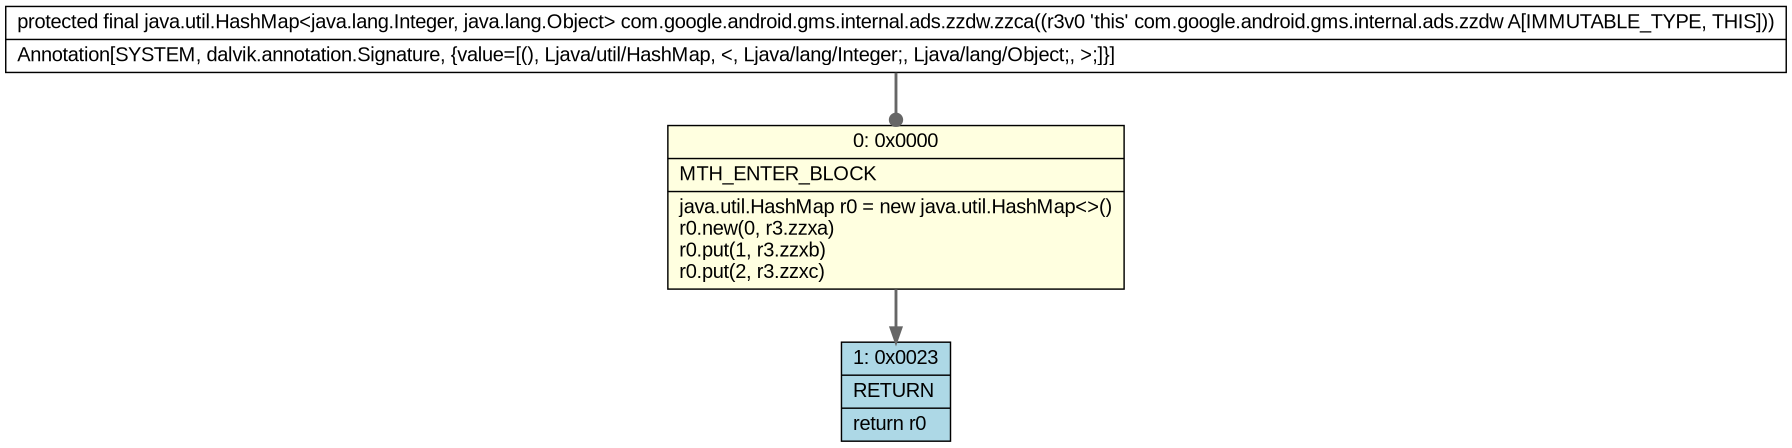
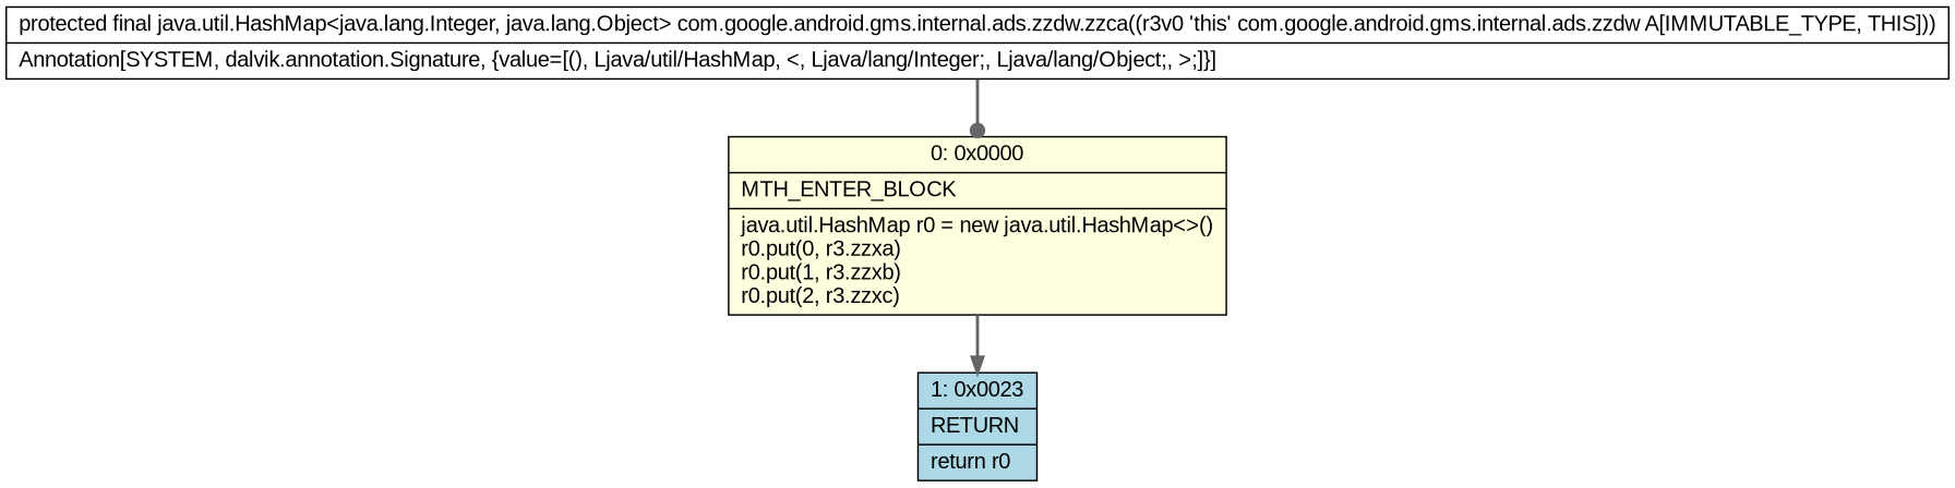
  digraph {
    fontname="Liberation Sans"
    node [shape=record style=filled fontname="Liberation Sans"]
    edge [color=gray40 style=bold fontname="Liberation Sans"]
-   n1 [label="{0\:\ 0x0000|MTH_ENTER_BLOCK\l|java.util.HashMap r0 = new java.util.HashMap\<\>()\lr0.new(0, r3.zzxa)\lr0.put(1, r3.zzxb)\lr0.put(2, r3.zzxc)\l}" fillcolor=lightyellow]
+   n1 [label="{0\:\ 0x0000|MTH_ENTER_BLOCK\l|java.util.HashMap r0 = new java.util.HashMap\<\>()\lr0.put(0, r3.zzxa)\lr0.put(1, r3.zzxb)\lr0.put(2, r3.zzxc)\l}" fillcolor=lightyellow]
    n2 [label="{1\:\ 0x0023|RETURN\l|return r0\l}" fillcolor=lightblue]
    n3 [label="{protected final java.util.HashMap\<java.lang.Integer, java.lang.Object\> com.google.android.gms.internal.ads.zzdw.zzca((r3v0 'this' com.google.android.gms.internal.ads.zzdw A[IMMUTABLE_TYPE, THIS]))  | Annotation[SYSTEM, dalvik.annotation.Signature, \{value=[(), Ljava\/util\/HashMap, \<, Ljava\/lang\/Integer;, Ljava\/lang\/Object;, \>;]\}]\l}" fillcolor=white]
    n1 -> n2 [arrowhead=normal]
    n3 -> n1 [arrowhead=dot]
  }
